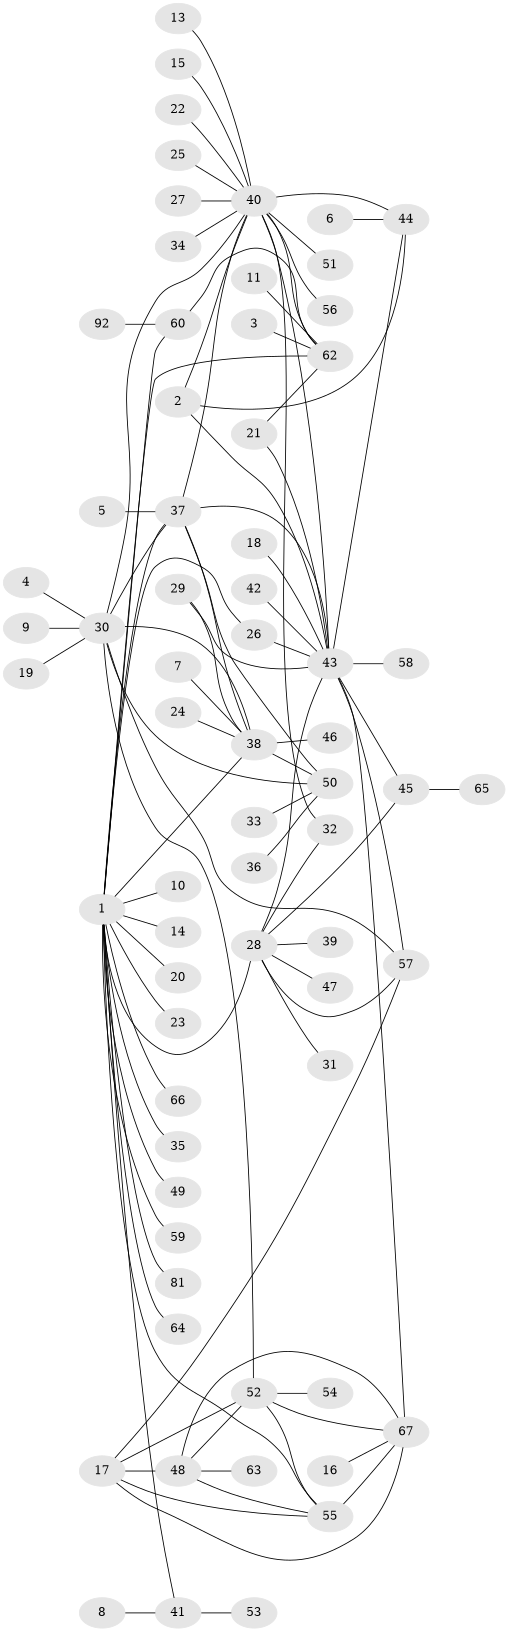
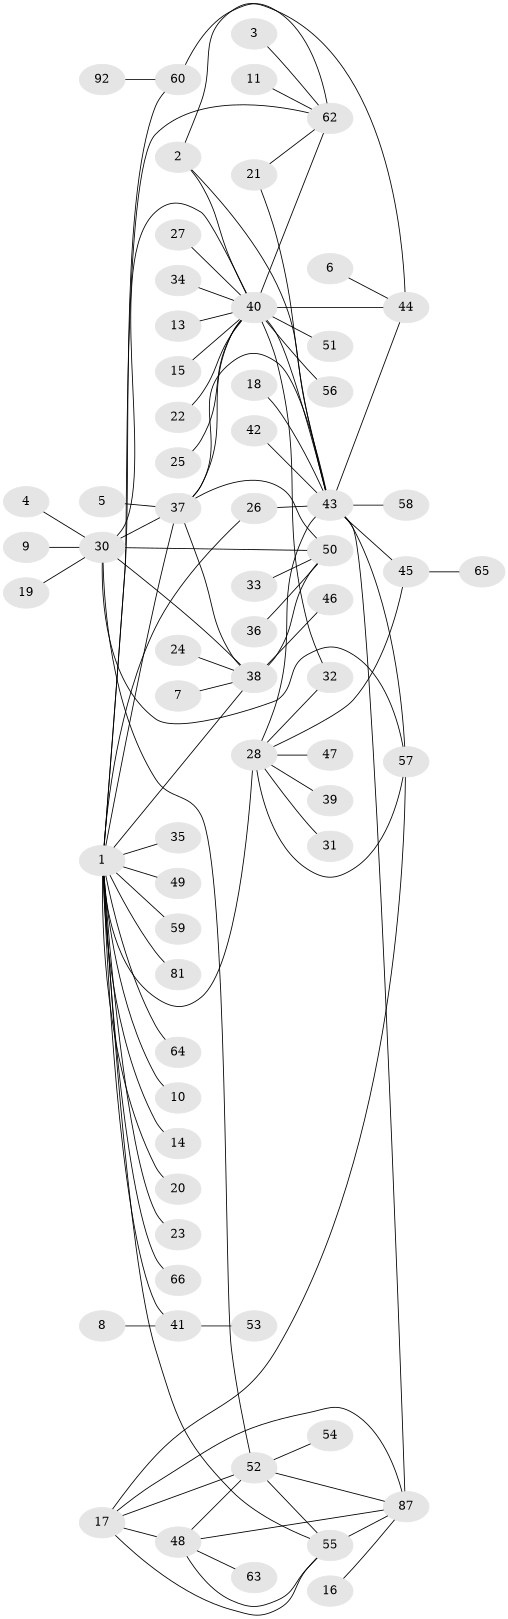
  graph {
    rankdir=LR
    node [color=gray90 style=filled]
    edge [weight=1.0]
    1
    10
    14
    20
    23
    26
    28
    35
    37
    38
    41
    49
    55
    59
    60
    n16 [label=81]
    62
    64
    66
    43
    57
    31
    32
    39
    45
    47
    40
    50
    46
    53
-   67
+   67 [label=87]
    2
    44
    51
    56
    58
    3
    4
    30
    52
    5
    6
    7
    8
    9
    11
    n47 [label=92]
    13
    15
    16
    17
    48
    63
    54
    18
    19
    21
    22
    24
    25
    27
    65
-   29
    33
    34
    36
    42
    1 -- 10
    1 -- 14
    1 -- 20
    1 -- 23
    1 -- 26
    1 -- 28
    1 -- 35
    1 -- 37
    1 -- 38
    1 -- 41
    1 -- 49
    1 -- 55
    1 -- 59
    1 -- 60 [weight=4.0]
    1 -- n16
    1 -- 62 [weight=4.0]
    1 -- 64
    1 -- 66
    26 -- 43
    28 -- 43 [weight=4.0]
    28 -- 57 [weight=2.0]
    28 -- 31
    28 -- 32
    28 -- 39
    28 -- 45 [weight=2.0]
    28 -- 47
    37 -- 38
    37 -- 43
    37 -- 40
    37 -- 50
    38 -- 50
    38 -- 46
    41 -- 53
    55 -- 67
    60 -- 62
    43 -- 57 [weight=2.0]
    43 -- 45 [weight=2.0]
    43 -- 67
    43 -- 44 [weight=2.0]
    43 -- 58
    45 -- 65
    40 -- 62
    40 -- 43 [weight=2.0]
    40 -- 32
    40 -- 44 [weight=4.0]
    40 -- 51
    40 -- 56
    2 -- 43
    2 -- 40 [weight=2.0]
    2 -- 44 [weight=2.0]
    3 -- 62
    4 -- 30
    30 -- 37 [weight=3.0]
    30 -- 38 [weight=3.0]
    30 -- 57
    30 -- 40
    30 -- 50 [weight=3.0]
    30 -- 52
    52 -- 55
    52 -- 67
    52 -- 54
    5 -- 37
    6 -- 44
    7 -- 38
    8 -- 41
    9 -- 30
    11 -- 62
    n47 -- 60
    13 -- 40
    15 -- 40
    16 -- 67
    17 -- 55
    17 -- 57
    17 -- 67
    17 -- 52
    17 -- 48 [weight=2.0]
    48 -- 55 [weight=2.0]
    48 -- 67 [weight=2.0]
    48 -- 52 [weight=2.0]
    48 -- 63
    18 -- 43
    19 -- 30
    21 -- 62
    21 -- 43
    22 -- 40
    24 -- 38
    25 -- 40
    27 -- 40
-   29 -- 38
-   29 -- 43
    33 -- 50
    34 -- 40
    36 -- 50
    42 -- 43
  }
